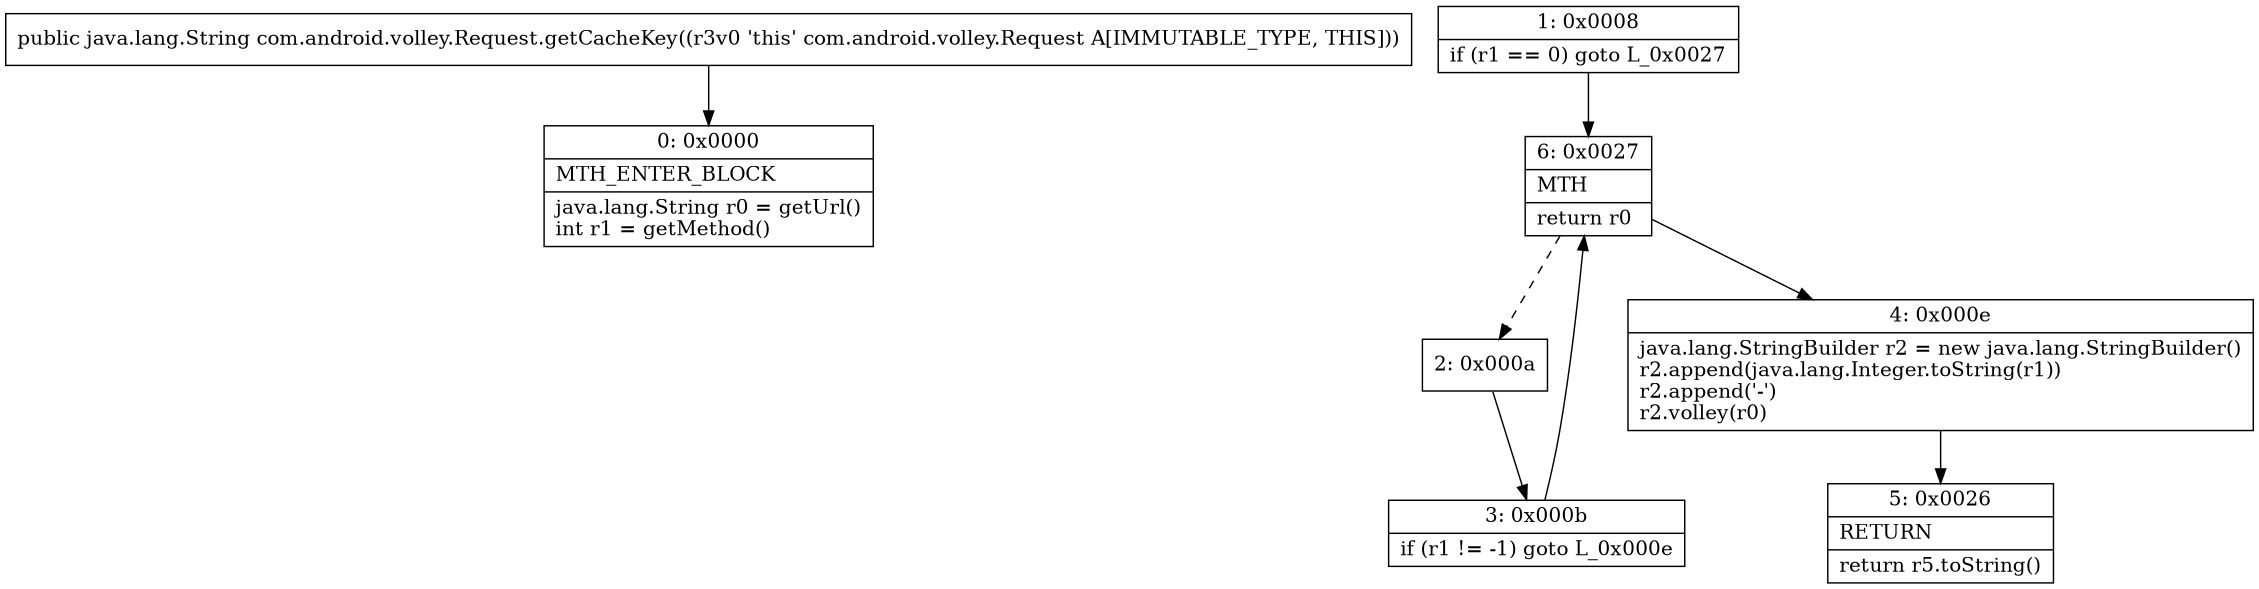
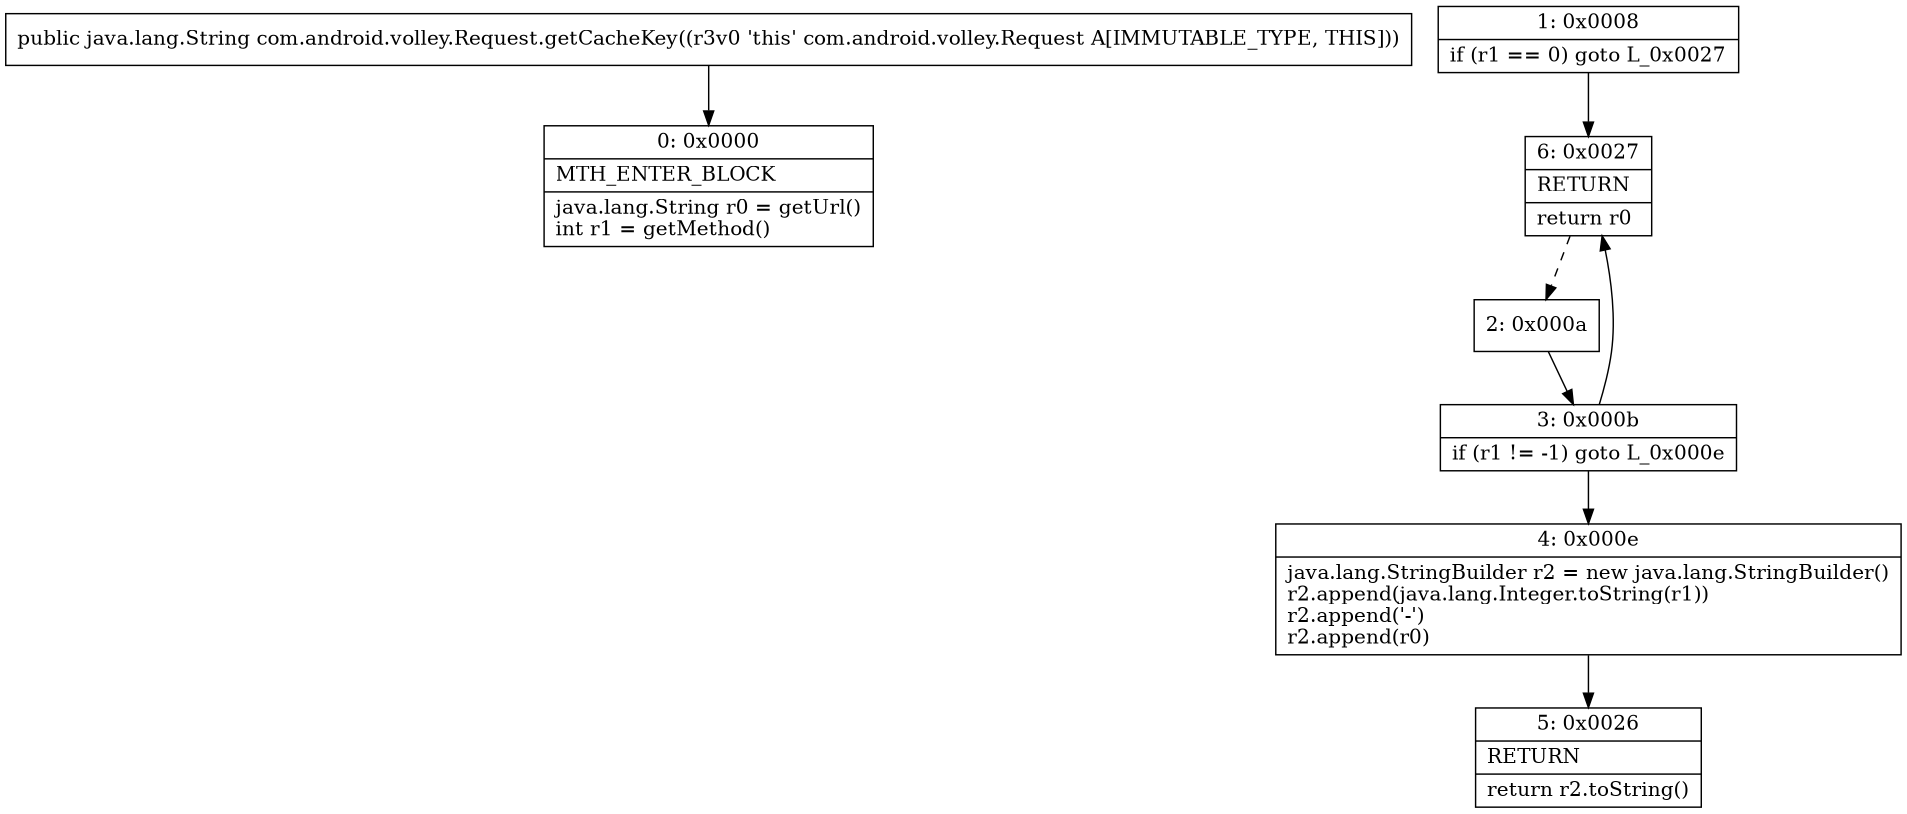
  digraph {
    fontname="DejaVu Serif"
    node [fontname="DejaVu Serif" shape=record]
    edge [fontname="DejaVu Serif"]
    n1 [label="{0\:\ 0x0000|MTH_ENTER_BLOCK\l|java.lang.String r0 = getUrl()\lint r1 = getMethod()\l}"]
    n2 [label="{1\:\ 0x0008|if (r1 == 0) goto L_0x0027\l}"]
-   n3 [label="{6\:\ 0x0027|MTH\l|return r0\l}"]
+   n3 [label="{6\:\ 0x0027|RETURN\l|return r0\l}"]
    n4 [label="{2\:\ 0x000a}"]
    n5 [label="{3\:\ 0x000b|if (r1 != \-1) goto L_0x000e\l}"]
-   n6 [label="{4\:\ 0x000e|java.lang.StringBuilder r2 = new java.lang.StringBuilder()\lr2.append(java.lang.Integer.toString(r1))\lr2.append('\-')\lr2.volley(r0)\l}"]
-   n7 [label="{5\:\ 0x0026|RETURN\l|return r5.toString()\l}"]
+   n6 [label="{4\:\ 0x000e|java.lang.StringBuilder r2 = new java.lang.StringBuilder()\lr2.append(java.lang.Integer.toString(r1))\lr2.append('\-')\lr2.append(r0)\l}"]
+   n7 [label="{5\:\ 0x0026|RETURN\l|return r2.toString()\l}"]
    n8 [label="{public java.lang.String com.android.volley.Request.getCacheKey((r3v0 'this' com.android.volley.Request A[IMMUTABLE_TYPE, THIS])) }"]
    n2 -> n3
    n3 -> n4 [style=dashed]
    n4 -> n5
    n5 -> n3 [style=solid]
-   n3 -> n6
+   n5 -> n6
    n6 -> n7
    n8 -> n1
  }
